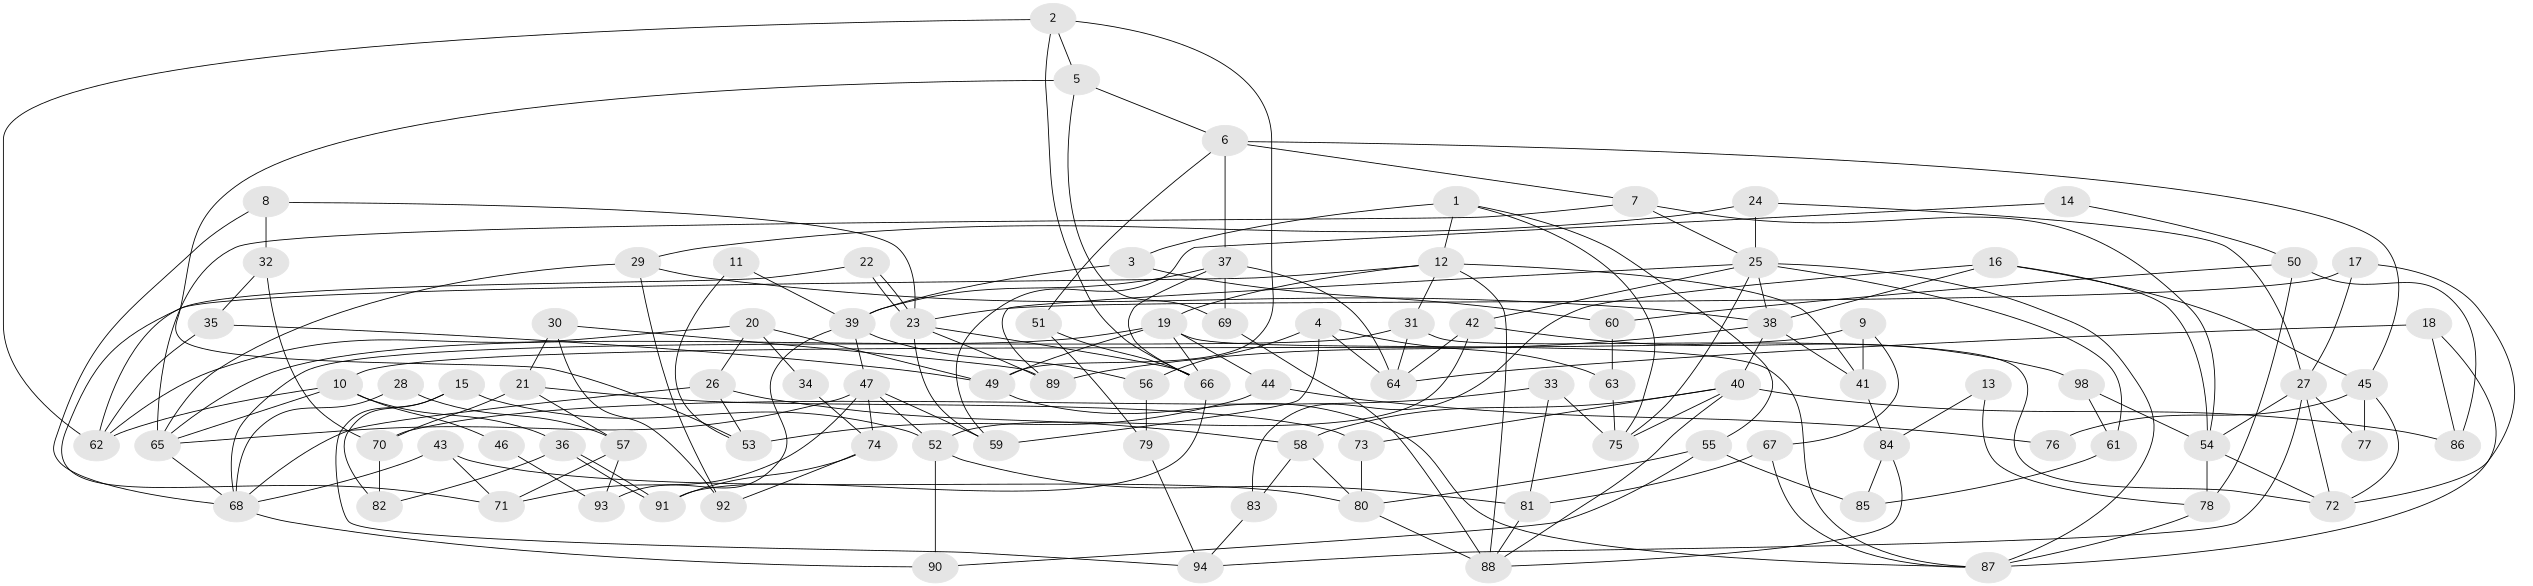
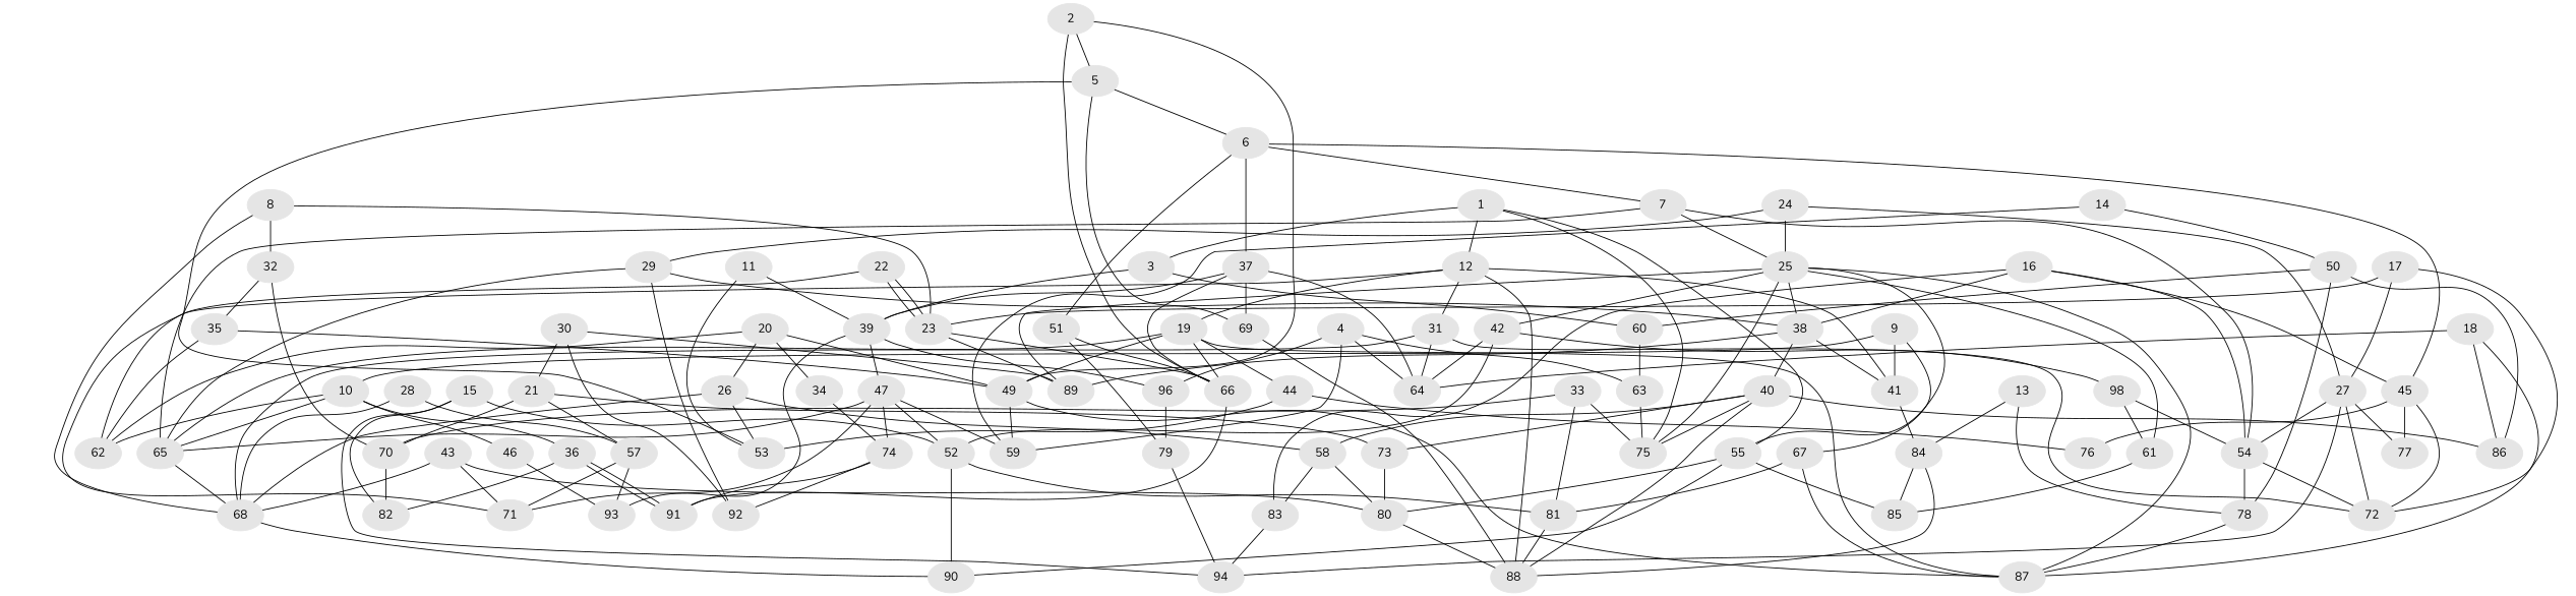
  graph {
    fontname=Nunito
    node [color=gray90 fontname=Nunito style=filled]
    edge [fontname=Nunito]
    1
    3
    12
    55
    75
    39
    60
    62
    41
    19
    31
    88
    80
    90
    85
    2
    5
    49
    66
    6
    53
    69
    87
    91
-   56
+   56 [label=96]
    47
    93
    63
    4
    59
    64
    79
    7
    37
    45
    51
    25
    54
    65
    72
    77
    76
    38
    89
    42
    61
    78
    68
    8
    23
    32
    70
    35
    9
    10
    67
    36
    46
    84
    81
    82
    11
    44
    13
    14
    50
    86
    15
    52
    94
    16
    83
    40
    17
    27
    18
    20
    26
    34
    58
    74
    21
    57
    73
    71
    22
    24
    29
    92
    n90 [label=98]
    28
    30
    33
    43
    1 -- 3
    1 -- 12
    1 -- 55
    1 -- 75
    3 -- 39
    3 -- 60
    12 -- 62
    12 -- 41
    12 -- 19
    12 -- 31
    12 -- 88
    55 -- 80
    55 -- 90
    55 -- 85
    39 -- 56
    39 -- 47
    39 -- 93
    60 -- 63
    41 -- 84
    19 -- 49
    19 -- 66
    19 -- 87
    19 -- 65
    19 -- 44
    31 -- 64
    31 -- 72
    31 -- 68
    80 -- 88
-   2 -- 62
    2 -- 5
    2 -- 49
    2 -- 66
    5 -- 6
    5 -- 53
    5 -- 69
    49 -- 87
    66 -- 91
    6 -- 7
    6 -- 37
    6 -- 45
    6 -- 51
    69 -- 88
    56 -- 79
    47 -- 59
    47 -- 65
    47 -- 52
    47 -- 74
    47 -- 71
    63 -- 75
    4 -- 56
    4 -- 63
    4 -- 59
    4 -- 64
    79 -- 94
    7 -- 25
    7 -- 54
    7 -- 65
    37 -- 39
    37 -- 66
    37 -- 69
    37 -- 64
    45 -- 72
    45 -- 77
    45 -- 76
    51 -- 66
    51 -- 79
+   25 -- 55
    25 -- 75
    25 -- 87
    25 -- 38
    25 -- 89
    25 -- 42
    25 -- 61
    54 -- 72
    54 -- 78
    65 -- 68
    38 -- 41
    38 -- 89
    38 -- 40
    42 -- 64
    42 -- 52
    42 -- n90
    61 -- 85
    78 -- 87
    68 -- 90
    8 -- 68
    8 -- 23
    8 -- 32
    23 -- 66
-   23 -- 59
+   49 -- 59
    23 -- 89
    32 -- 70
    32 -- 35
    70 -- 82
    35 -- 62
    35 -- 49
    9 -- 41
    9 -- 10
    9 -- 67
    10 -- 62
    10 -- 65
    10 -- 36
    10 -- 46
    67 -- 87
    67 -- 81
    36 -- 91
    36 -- 91
    36 -- 82
    46 -- 93
    84 -- 88
    84 -- 85
    81 -- 88
    11 -- 39
    11 -- 53
    44 -- 53
    44 -- 76
    13 -- 78
    13 -- 84
    14 -- 59
    14 -- 50
    50 -- 60
    50 -- 78
    50 -- 86
    15 -- 82
    15 -- 52
    15 -- 94
    52 -- 90
    52 -- 81
    16 -- 45
    16 -- 54
    16 -- 38
    16 -- 83
    83 -- 94
    40 -- 75
    40 -- 88
    40 -- 86
    40 -- 58
    40 -- 73
    17 -- 72
    17 -- 23
    17 -- 27
    27 -- 54
    27 -- 72
    27 -- 77
    27 -- 94
    18 -- 87
    18 -- 64
    18 -- 86
    20 -- 62
    20 -- 49
    20 -- 26
    20 -- 34
    26 -- 53
    26 -- 68
    26 -- 58
    34 -- 74
    58 -- 80
    58 -- 83
    74 -- 91
    74 -- 92
    21 -- 70
    21 -- 57
    21 -- 73
    57 -- 93
    57 -- 71
    73 -- 80
    22 -- 23
    22 -- 23
    22 -- 71
    24 -- 25
    24 -- 27
    24 -- 29
    29 -- 65
    29 -- 38
    29 -- 92
    n90 -- 54
    n90 -- 61
    28 -- 68
    28 -- 57
    30 -- 89
    30 -- 21
    30 -- 92
    33 -- 75
    33 -- 70
    33 -- 81
    43 -- 80
    43 -- 68
    43 -- 71
  }
